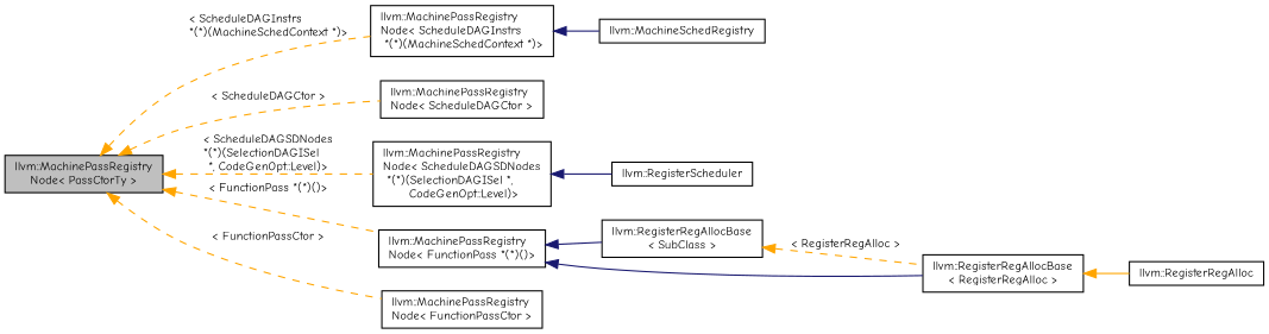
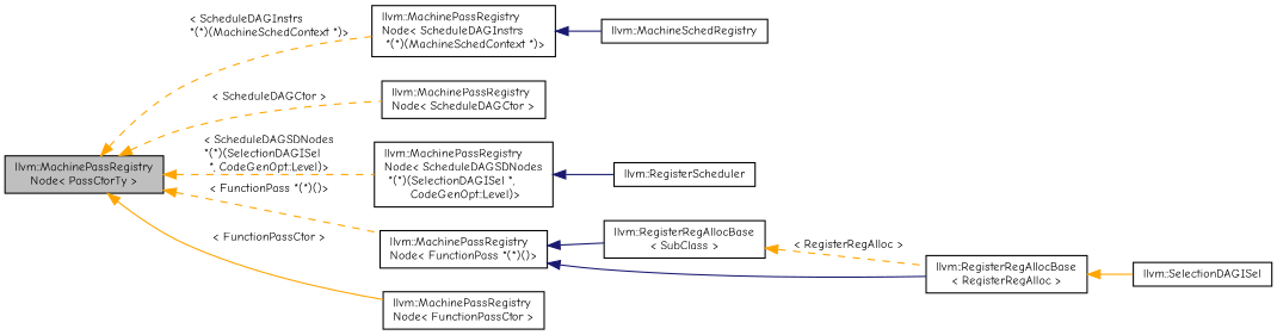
  digraph {
    fontname="Comic Neue"
    rankdir=LR
    node [color=black fontname="Comic Neue" fontsize=10 shape=record]
    edge [color=orange dir=back fontname="Comic Neue" fontsize=10 labelfontname=Helvetica labelfontsize=10 style=dashed]
    n1 [fillcolor=grey75 fontcolor=black height=0.2 label="llvm::MachinePassRegistry\lNode\< PassCtorTy \>" style=filled width=0.4]
    n2 [height=0.2 label="llvm::MachinePassRegistry\lNode\< ScheduleDAGInstrs\l *(*)(MachineSchedContext *)\>" width=0.4]
    n3 [height=0.2 label="llvm::MachinePassRegistry\lNode\< ScheduleDAGCtor \>" width=0.4]
    n4 [height=0.2 label="llvm::MachinePassRegistry\lNode\< ScheduleDAGSDNodes\l *(*)(SelectionDAGISel *,\l CodeGenOpt::Level)\>" width=0.4]
    n5 [height=0.2 label="llvm::MachinePassRegistry\lNode\< FunctionPass *(*)()\>" width=0.4]
    n6 [height=0.2 label="llvm::MachinePassRegistry\lNode\< FunctionPassCtor \>" width=0.4]
    n7 [height=0.2 label="llvm::MachineSchedRegistry" width=0.4]
    n8 [height=0.2 label="llvm::RegisterScheduler" width=0.4]
    n9 [height=0.2 label="llvm::RegisterRegAllocBase\l\< SubClass \>" width=0.4]
    n10 [height=0.2 label="llvm::RegisterRegAllocBase\l\< RegisterRegAlloc \>" width=0.4]
-   n11 [height=0.2 label="llvm::RegisterRegAlloc" width=0.4]
+   n11 [height=0.2 label="llvm::SelectionDAGISel" width=0.4]
    n1 -> n2 [label=" \< ScheduleDAGInstrs\l *(*)(MachineSchedContext *)\>"]
    n1 -> n3 [label=" \< ScheduleDAGCtor \>"]
    n1 -> n4 [label=" \< ScheduleDAGSDNodes\l *(*)(SelectionDAGISel\l *, CodeGenOpt::Level)\>"]
    n1 -> n5 [label=" \< FunctionPass *(*)()\>"]
-   n1 -> n6 [label=" \< FunctionPassCtor \>"]
+   n1 -> n6 [label=" \< FunctionPassCtor \>" style=solid]
    n2 -> n7 [color=midnightblue style=solid]
    n4 -> n8 [color=midnightblue style=solid]
    n5 -> n9 [color=midnightblue style=solid]
    n5 -> n10 [color=midnightblue style=solid]
    n9 -> n10 [label=" \< RegisterRegAlloc \>"]
    n10 -> n11 [style=solid]
  }
